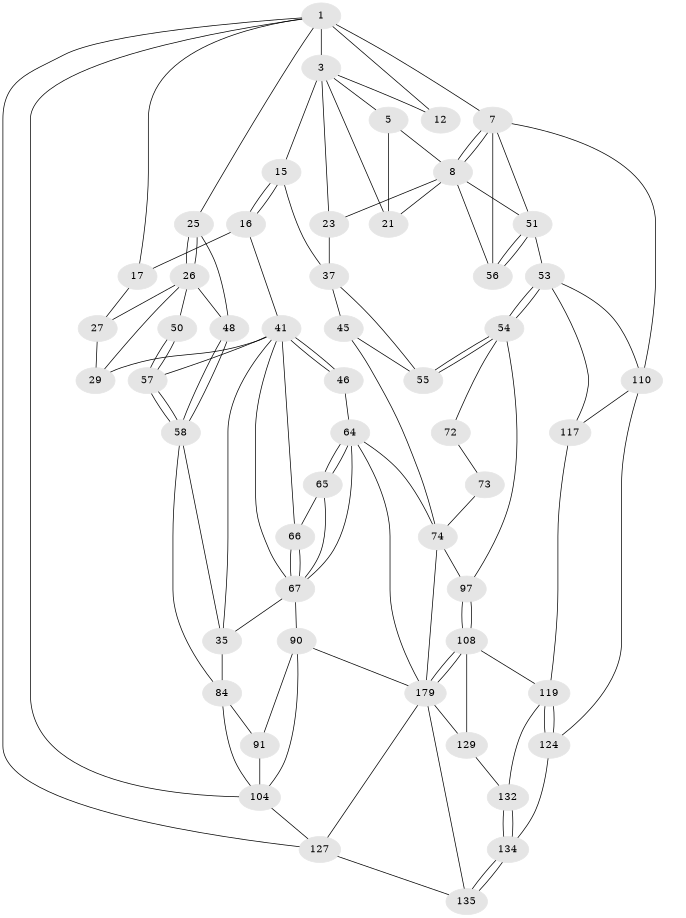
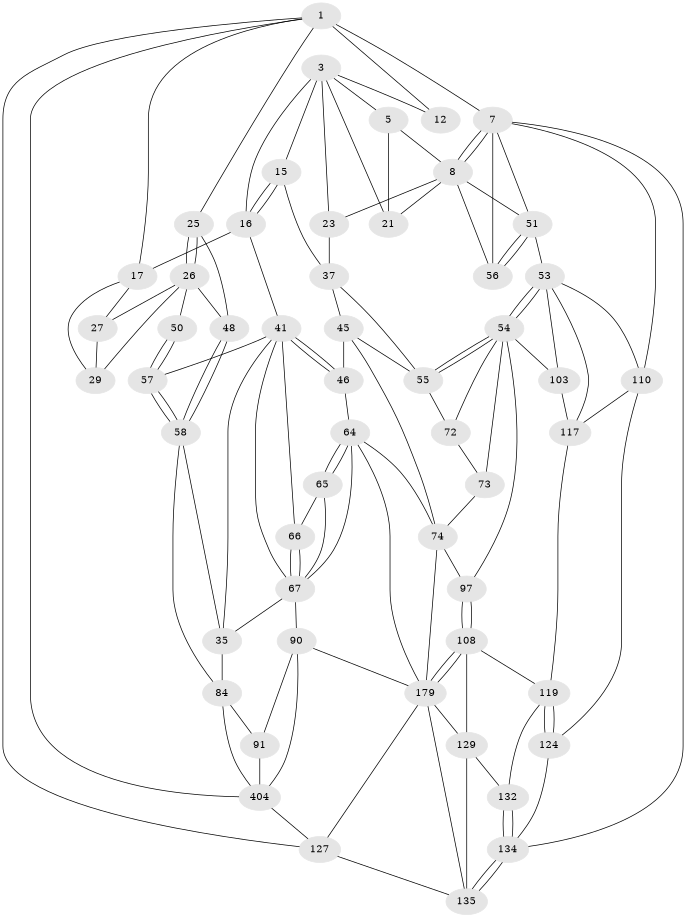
  graph {
    node [color=gray90 style=filled]
    1 [super="+10+2"]
    3 [super="+4+13"]
    7 [super="+85"]
    12
    17 [super="+18+32"]
    25
-   104 [super="+122"]
+   104 [super="+122" label=404]
    127 [super="+128"]
    5 [super="+6"]
    15
    21
    23 [super="+35+24"]
    8 [super="+20"]
    51 [super="+52"]
    56
    110 [super="+116"]
    134 [super="+136"]
    27 [super="+28"]
    29 [super="+30"]
    26 [super="+40"]
    48
    135 [super="+137"]
    16 [super="+39"]
    37 [super="+38+49"]
    53 [super="+101"]
    117 [super="+118"]
    124 [super="+125"]
    41 [super="+42"]
    45 [super="+62"]
    55 [super="+61"]
    46 [super="+63"]
    57
    66
    67 [super="+68"]
    n35 [label=35 super="+76+79"]
    50
    58 [super="+78"]
    74 [super="+93"]
    72
    64 [super="+81"]
    90 [super="+115"]
    84 [super="+92"]
    97
    n44 [label=179 super="+111"]
    65
    54 [super="+89"]
+   103
    73
    119 [super="+120"]
    108 [super="+121"]
    91
    129 [super="+130"]
    132
-   1 -- 3
+   16 -- 3
    1 -- 7 [weight=2]
    1 -- 12 [weight=2]
    1 -- 17
    1 -- 25
    1 -- 104
    1 -- 127
    3 -- 12
    3 -- 5
    3 -- 15
    3 -- 21
    3 -- 23 [weight=2]
    7 -- 8 [weight=2]
    7 -- 8
    7 -- 51
    7 -- 56
    7 -- 110
+   7 -- 134
    17 -- 27
-   41 -- 29
+   17 -- 29
    25 -- 26
    25 -- 26
    25 -- 48
    104 -- 127
    127 -- 135
    5 -- 21
    5 -- 8
    15 -- 16
    15 -- 16
    15 -- 37
    23 -- 37 [weight=2]
    8 -- 21
    8 -- 23
    8 -- 51
    8 -- 56
    51 -- 56
    51 -- 56
    51 -- 53 [weight=2]
    110 -- 117
    110 -- 124
    134 -- 135
    134 -- 135
    27 -- 29 [weight=2]
    26 -- 27
    26 -- 29
    26 -- 48
    26 -- 50
    48 -- 58
    48 -- 58
    16 -- 17 [weight=2]
    16 -- 41
    37 -- 45
    37 -- 55
    53 -- 110
    53 -- 117
    53 -- 54
    53 -- 54
+   53 -- 103
    117 -- 119
    124 -- 134
    41 -- 46
    41 -- 46
    41 -- 57
    41 -- 66
    41 -- 67
    41 -- n35
    45 -- 55
+   45 -- 46 [weight=2]
    45 -- 74
+   55 -- 72
    46 -- 64 [weight=2]
    57 -- 58
    57 -- 58
    66 -- 67
    66 -- 67
    67 -- n35
    67 -- 90
    n35 -- 84 [weight=2]
    50 -- 57
    50 -- 57
    58 -- n35
    58 -- 84
    74 -- 97
    74 -- n44
    72 -- 73
    64 -- 67
    64 -- 74 [weight=2]
    64 -- n44
    64 -- 65
    64 -- 65
    90 -- 104
    90 -- n44
    90 -- 91
    84 -- 104
    84 -- 91
    97 -- 108
    97 -- 108
    n44 -- 127
    n44 -- 135
    n44 -- 129
    65 -- 66
    65 -- 67
    54 -- 55
    54 -- 55
    54 -- 72
    54 -- 97
+   54 -- 103
+   54 -- 73
+   103 -- 117
    73 -- 74
    119 -- 124 [weight=2]
    119 -- 124
    119 -- 132
    108 -- n44
    108 -- n44
    108 -- 119
    108 -- 129
    91 -- 104
+   129 -- 135
    129 -- 132
    132 -- 134
    132 -- 134
  }
